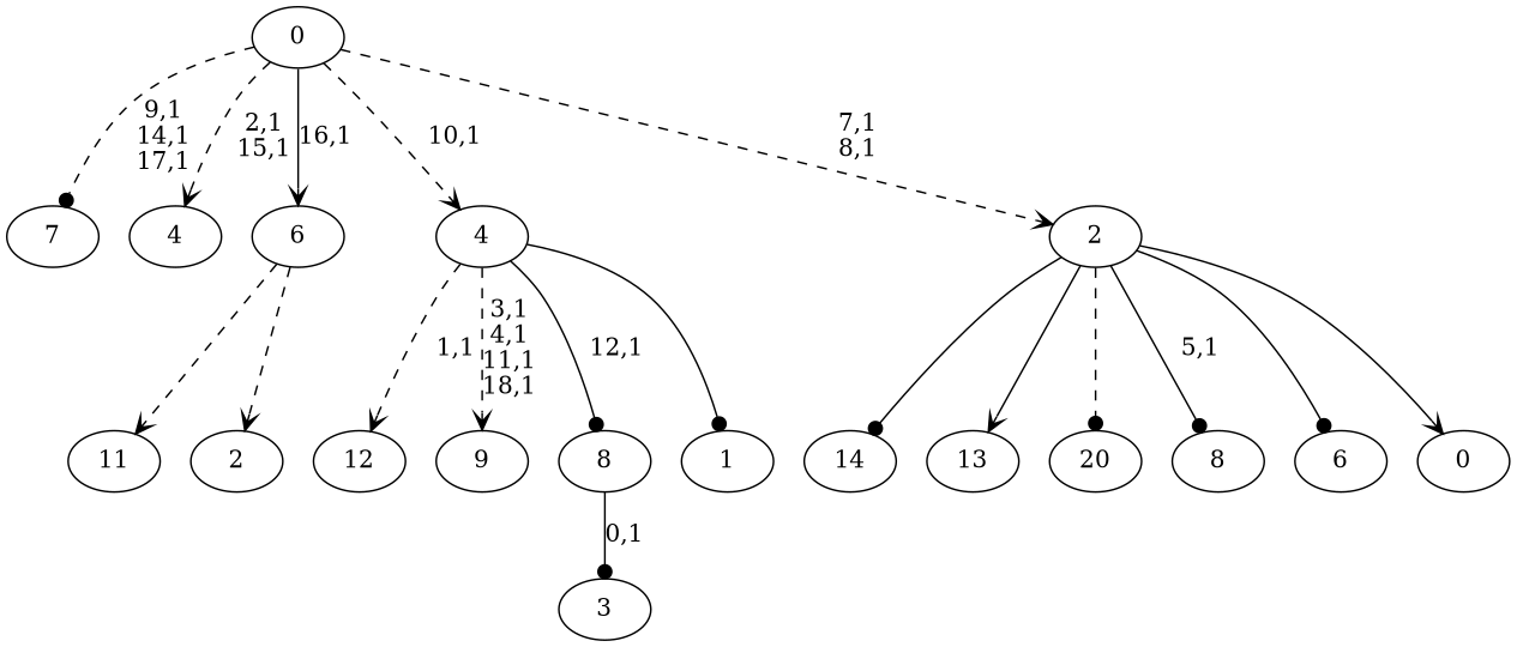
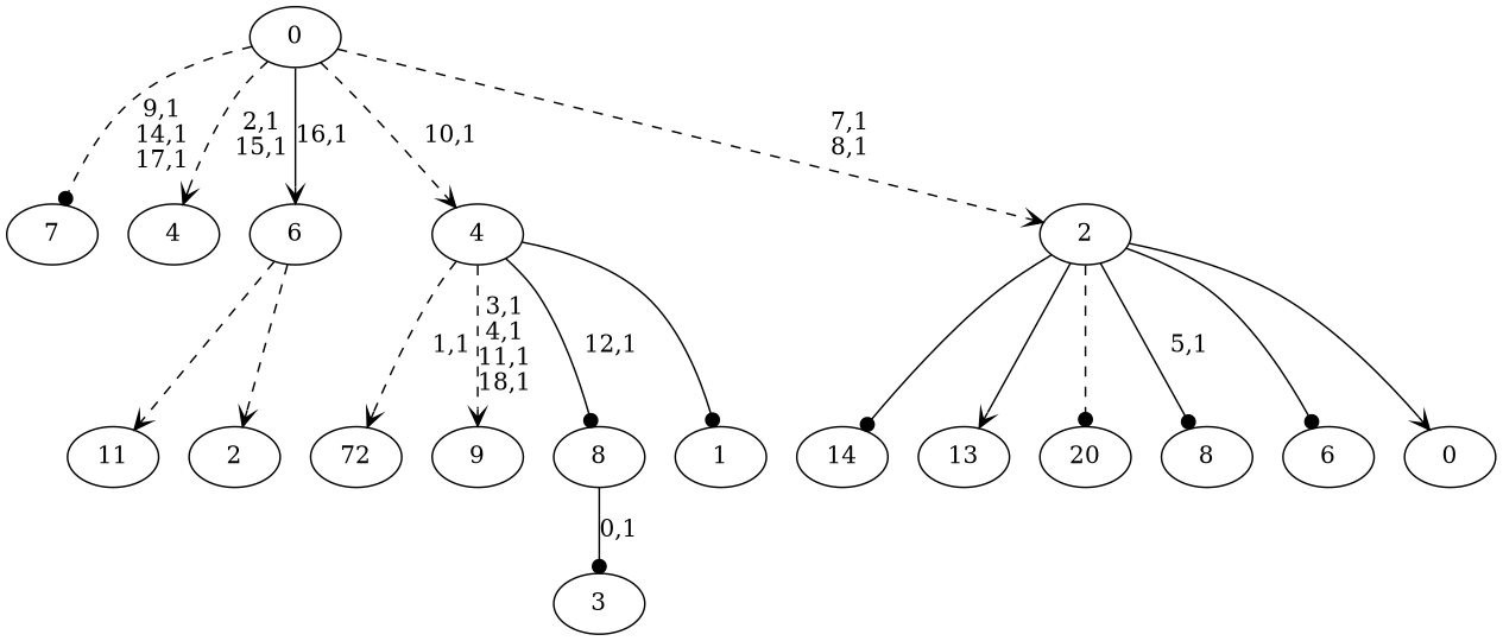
  digraph {
    edge [arrowhead=vee style=solid]
    n1 [label=14]
    n2 [label=13]
-   n3 [label=12]
+   n3 [label=72]
    n4 [label=11]
    n5 [label=20]
    n6 [label=9]
    n7 [label=8]
    n8 [label=7]
    n9 [label=6]
    n10 [label=4]
    n11 [label=3]
    8
    n13 [label=2]
    6
    n15 [label=1]
    4
    n17 [label=0]
    2
    0
    8 -> n11 [arrowhead=dot label="0,1"]
    6 -> n4 [style=dashed]
    6 -> n13 [style=dashed]
    4 -> n3 [label="1,1" style=dashed]
    4 -> n6 [label="3,1\n4,1\n11,1\n18,1" style=dashed]
    4 -> 8 [arrowhead=dot label="12,1"]
    4 -> n15 [arrowhead=dot]
    2 -> n1 [arrowhead=dot]
    2 -> n2
    2 -> n5 [arrowhead=dot style=dashed]
    2 -> n7 [arrowhead=dot label="5,1"]
    2 -> n9 [arrowhead=dot]
    2 -> n17
    0 -> n8 [arrowhead=dot label="9,1\n14,1\n17,1" style=dashed]
    0 -> n10 [label="2,1\n15,1" style=dashed]
    0 -> 6 [label="16,1"]
    0 -> 4 [label="10,1" style=dashed]
    0 -> 2 [label="7,1\n8,1" style=dashed]
  }
